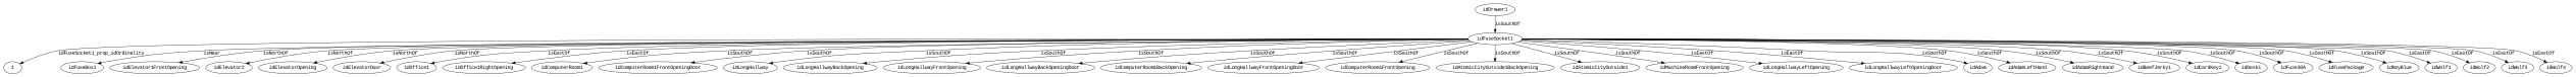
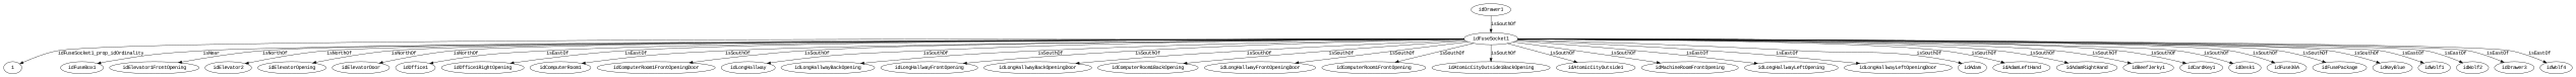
  strict digraph {
    fontname="Liberation Mono"
    node [fontname="Liberation Mono" node_type=entity_node]
    edge [edge_type=relationship fontname="Liberation Mono"]
    1 [node_type=property_node]
    idFuseSocket1
    idFuseBox1
    idElevator1FrontOpening
    n5 [label=idElevator2]
    idElevatorOpening
    idElevatorDoor
    idOffice1
    idOffice1RightOpening
    idComputerRoom1
    idComputerRoom1FrontOpeningDoor
    idLongHallway
    idLongHallwayBackOpening
    idLongHallwayFrontOpening
    idLongHallwayBackOpeningDoor
    idComputerRoom1BackOpening
    idLongHallwayFrontOpeningDoor
    idComputerRoom1FrontOpening
    idAtomicCityOutside1BackOpening
    idAtomicCityOutside1
    idMachineRoomFrontOpening
    idLongHallwayLeftOpening
    idLongHallwayLeftOpeningDoor
    idAdam
    idAdamLeftHand
    idAdamRightHand
    idBeefJerky1
    idCardKey1
    idDesk1
    idFuse30A
    idFusePackage
    idKeyBlue
    idWolf1
    idWolf2
-   idWolf3
+   idWolf3 [label=idDrawer3]
    idWolf4
    idDrawer1
    idFuseSocket1 -> 1 [edge_type=property label=idFuseSocket1_prop_idOrdinality]
    idFuseSocket1 -> idFuseBox1 [label=isNear]
    idFuseSocket1 -> idElevator1FrontOpening [label=isNorthOf]
    idFuseSocket1 -> n5 [label=isNorthOf]
    idFuseSocket1 -> idElevatorOpening [label=isNorthOf]
    idFuseSocket1 -> idElevatorDoor [label=isNorthOf]
    idFuseSocket1 -> idOffice1 [label=isEastOf]
    idFuseSocket1 -> idOffice1RightOpening [label=isEastOf]
    idFuseSocket1 -> idComputerRoom1 [label=isSouthOf]
    idFuseSocket1 -> idComputerRoom1FrontOpeningDoor [label=isSouthOf]
    idFuseSocket1 -> idLongHallway [label=isSouthOf]
    idFuseSocket1 -> idLongHallwayBackOpening [label=isSouthOf]
    idFuseSocket1 -> idLongHallwayFrontOpening [label=isSouthOf]
    idFuseSocket1 -> idLongHallwayBackOpeningDoor [label=isSouthOf]
    idFuseSocket1 -> idComputerRoom1BackOpening [label=isSouthOf]
    idFuseSocket1 -> idLongHallwayFrontOpeningDoor [label=isSouthOf]
    idFuseSocket1 -> idComputerRoom1FrontOpening [label=isSouthOf]
    idFuseSocket1 -> idAtomicCityOutside1BackOpening [label=isSouthOf]
    idFuseSocket1 -> idAtomicCityOutside1 [label=isSouthOf]
    idFuseSocket1 -> idMachineRoomFrontOpening [label=isSouthOf]
    idFuseSocket1 -> idLongHallwayLeftOpening [label=isEastOf]
    idFuseSocket1 -> idLongHallwayLeftOpeningDoor [label=isEastOf]
    idFuseSocket1 -> idAdam [label=isSouthOf]
    idFuseSocket1 -> idAdamLeftHand [label=isSouthOf]
    idFuseSocket1 -> idAdamRightHand [label=isSouthOf]
    idFuseSocket1 -> idBeefJerky1 [label=isSouthOf]
    idFuseSocket1 -> idCardKey1 [label=isSouthOf]
    idFuseSocket1 -> idDesk1 [label=isSouthOf]
    idFuseSocket1 -> idFuse30A [label=isSouthOf]
    idFuseSocket1 -> idFusePackage [label=isSouthOf]
    idFuseSocket1 -> idKeyBlue [label=isSouthOf]
    idFuseSocket1 -> idWolf1 [label=isEastOf]
    idFuseSocket1 -> idWolf2 [label=isEastOf]
    idFuseSocket1 -> idWolf3 [label=isEastOf]
    idFuseSocket1 -> idWolf4 [label=isEastOf]
    idDrawer1 -> idFuseSocket1 [label=isSouthOf]
  }
